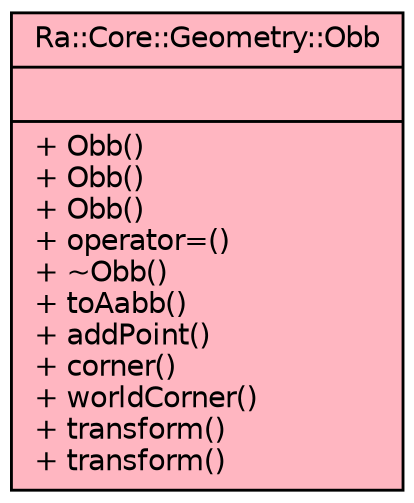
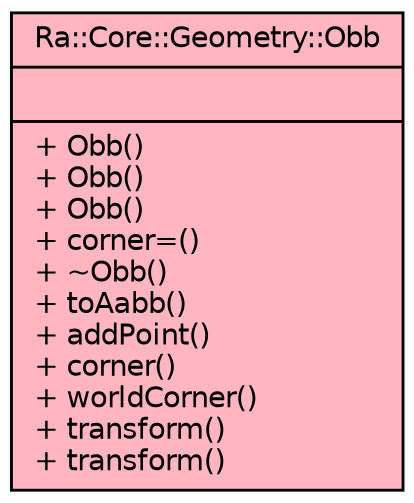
  digraph {
-   n1 [color=black fillcolor=lightpink fontcolor=black fontname=Helvetica fontsize=10 height=0.2 label="{Ra::Core::Geometry::Obb\n||+ Obb()\l+ Obb()\l+ Obb()\l+ operator=()\l+ ~Obb()\l+ toAabb()\l+ addPoint()\l+ corner()\l+ worldCorner()\l+ transform()\l+ transform()\l}" shape=record style=filled width=0.4]
+   n1 [color=black fillcolor=lightpink fontcolor=black fontname=Helvetica fontsize=10 height=0.2 label="{Ra::Core::Geometry::Obb\n||+ Obb()\l+ Obb()\l+ Obb()\l+ corner=()\l+ ~Obb()\l+ toAabb()\l+ addPoint()\l+ corner()\l+ worldCorner()\l+ transform()\l+ transform()\l}" shape=record style=filled width=0.4]
  }
